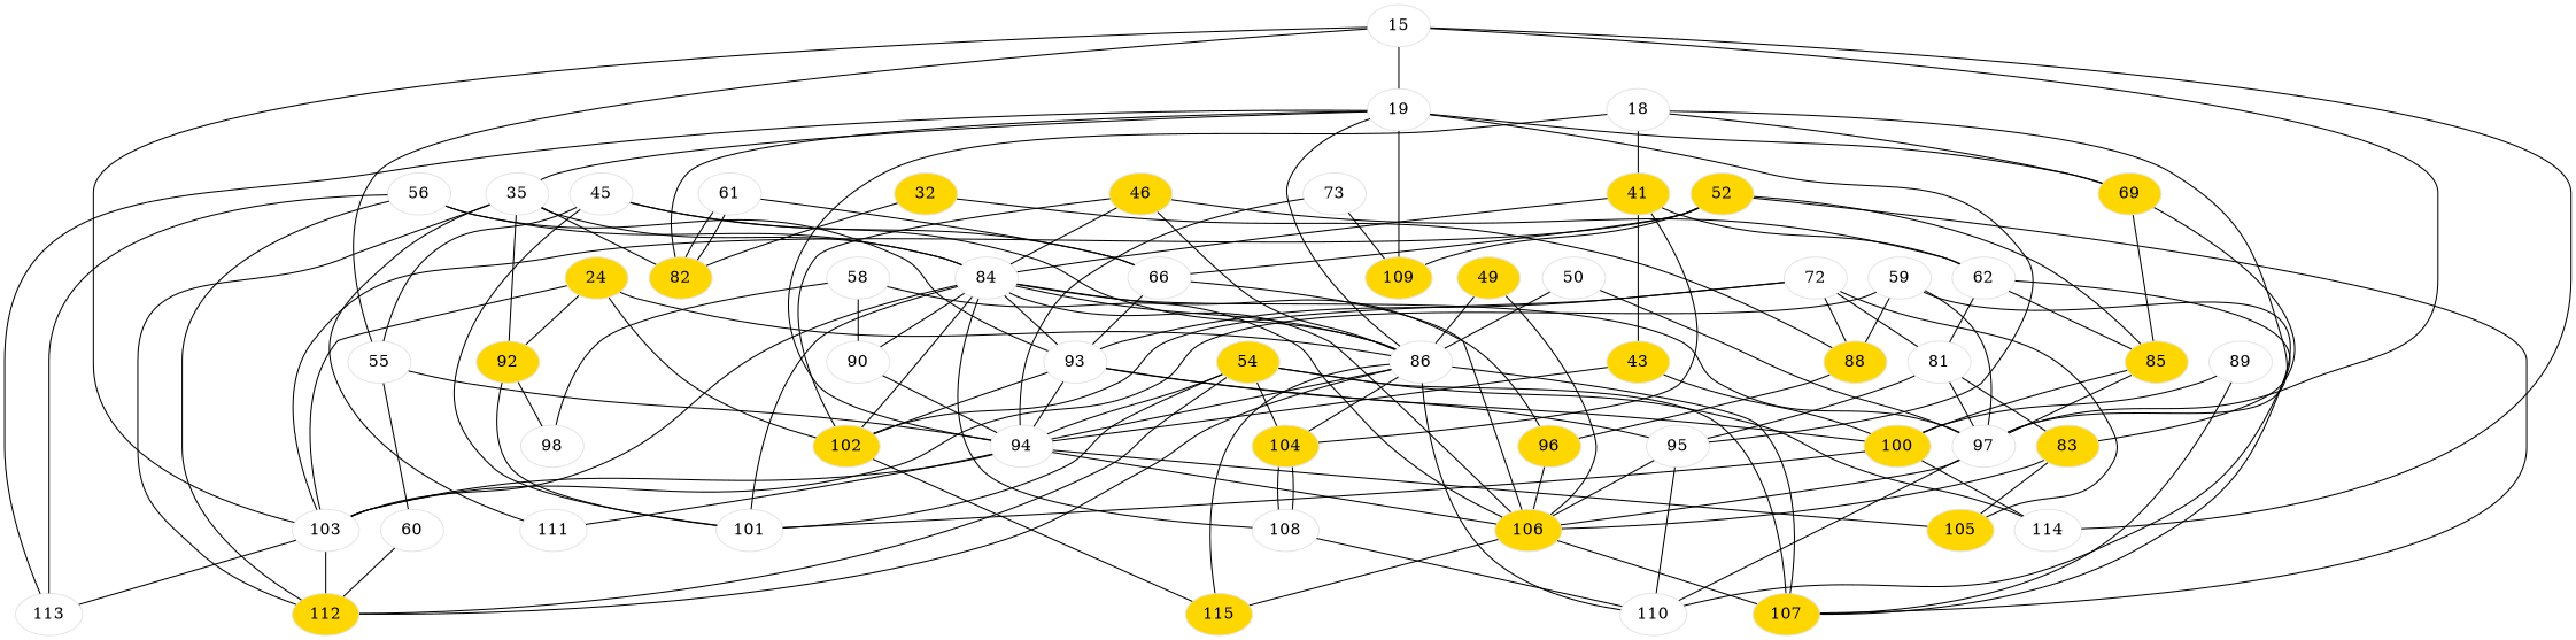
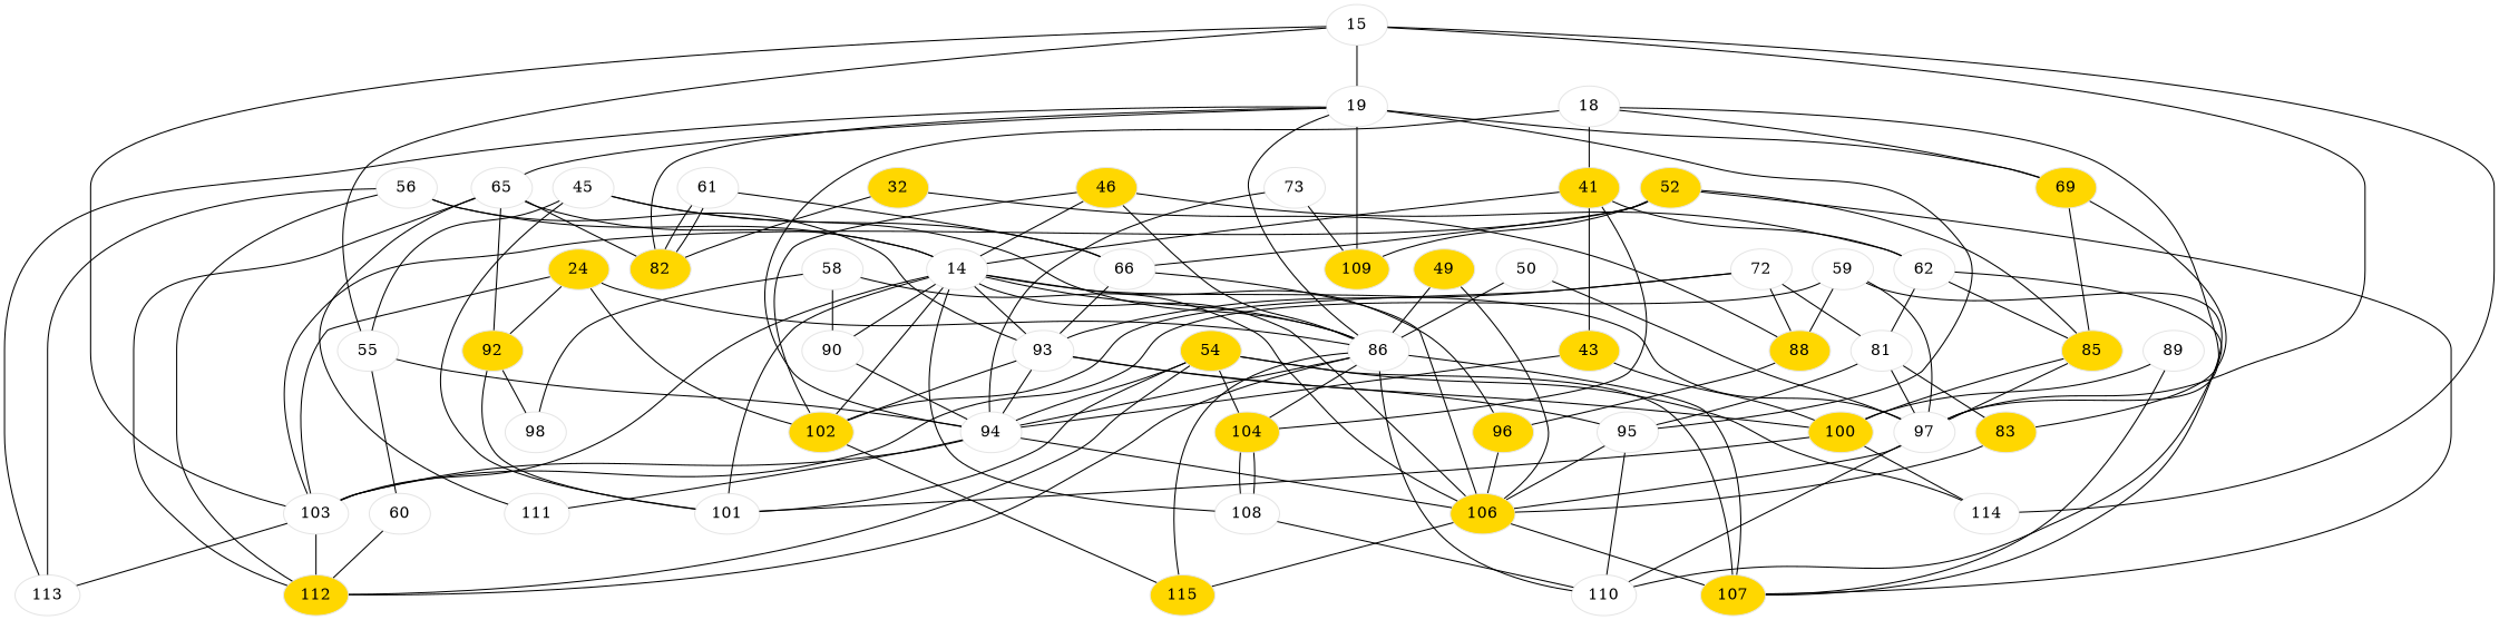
  graph {
    node [color=gray90 fillcolor=white style=filled]
    19 [super="+5"]
    69 [fillcolor=gold]
-   65 [label=35]
+   65
    82 [fillcolor=gold]
    86 [super="+42+64"]
    95 [super="+36"]
    109 [fillcolor=gold]
    113 [super="+26"]
    15
    55 [super="+8"]
    97 [super="+76"]
    103 [super="+33+74"]
    114
    94 [super="+70+71+57"]
    60
    106 [fillcolor=gold super="+80+91"]
    110 [super="+30"]
    112 [fillcolor=gold super="+39"]
    41 [fillcolor=gold super="+25"]
    43 [fillcolor=gold super="+34"]
    62 [super="+27"]
-   84 [super="+79"]
+   84 [super="+79" label=14]
    104 [fillcolor=gold super="+48"]
    18
    85 [fillcolor=gold super="+11"]
    83 [fillcolor=gold]
    111
-   105 [fillcolor=gold]
    92 [fillcolor=gold]
    107 [fillcolor=gold super="+67"]
    115 [fillcolor=gold super="+99"]
    24 [fillcolor=gold super="+1"]
    102 [fillcolor=gold super="+51"]
    101 [super="+31"]
    98
    32 [fillcolor=gold]
    88 [fillcolor=gold super="+75"]
    96 [fillcolor=gold]
    100 [fillcolor=gold super="+78"]
    81 [super="+23"]
    93 [super="+77+6+87"]
    90
    108
    45
    66
    46 [fillcolor=gold]
    58
    49 [fillcolor=gold]
    50
    52 [fillcolor=gold super="+3"]
    54 [fillcolor=gold super="+35"]
    56
    59
    61
    72 [super="+37"]
    73
    89
    19 -- 69
    19 -- 65
    19 -- 82
    19 -- 86
    19 -- 95 [weight=2]
    19 -- 109 [weight=2]
    19 -- 113
    69 -- 85
    69 -- 83
    65 -- 82
    65 -- 112
    65 -- 84
    65 -- 111
    65 -- 92
    86 -- 94 [weight=3]
    86 -- 110
    86 -- 112
    86 -- 104
    86 -- 107 [weight=2]
    86 -- 115 [weight=3]
    95 -- 106 [weight=2]
    95 -- 110
    15 -- 19 [weight=2]
    15 -- 55
    15 -- 97
    15 -- 103
    15 -- 114
    55 -- 94 [weight=2]
    55 -- 60
    97 -- 106 [weight=2]
    97 -- 110
    103 -- 113
    103 -- 112
    94 -- 103 [weight=2]
    94 -- 106 [weight=4]
    94 -- 111
-   94 -- 105
    60 -- 112
    106 -- 107
    106 -- 115
    41 -- 43
    41 -- 62
    41 -- 84
    41 -- 104
    43 -- 94
    43 -- 100
    62 -- 110
    62 -- 85 [weight=2]
    62 -- 81
    84 -- 86
    84 -- 97
    84 -- 103 [weight=3]
    84 -- 106
    84 -- 102
    84 -- 101
    84 -- 96
    84 -- 93 [weight=3]
    84 -- 90
    84 -- 108
    104 -- 108
    104 -- 108
    18 -- 69
    18 -- 97
    18 -- 94 [weight=2]
    18 -- 41 [weight=2]
    85 -- 97
    85 -- 100 [weight=2]
    83 -- 106
-   83 -- 105
    92 -- 101
    92 -- 98
    24 -- 86
    24 -- 103
    24 -- 92 [weight=2]
    24 -- 102
    102 -- 115
    32 -- 82
    32 -- 88
    88 -- 96 [weight=2]
    96 -- 106
    100 -- 114
    100 -- 101
    81 -- 95
    81 -- 97
    81 -- 83
    93 -- 95
    93 -- 94 [weight=3]
    93 -- 102
    93 -- 100
    90 -- 94
    108 -- 110
    45 -- 86
    45 -- 55
    45 -- 101
    45 -- 66
    66 -- 106
    66 -- 93
    46 -- 86
    46 -- 62
    46 -- 84
    46 -- 102
    58 -- 106
    58 -- 98
    58 -- 90
    49 -- 86
    49 -- 106
    50 -- 86
    50 -- 97
    52 -- 109
    52 -- 103
    52 -- 85
    52 -- 107
    52 -- 66
    54 -- 114
    54 -- 94
    54 -- 112
    54 -- 104
    54 -- 107 [weight=2]
    54 -- 101
    56 -- 113 [weight=2]
    56 -- 112 [weight=2]
    56 -- 84
    56 -- 93
    59 -- 97
    59 -- 103
    59 -- 107
    59 -- 88 [weight=2]
    61 -- 82
    61 -- 82
    61 -- 66
-   72 -- 105
    72 -- 102
    72 -- 88
    72 -- 81
    72 -- 93
    73 -- 109
    73 -- 94 [weight=2]
    89 -- 107
    89 -- 100
  }
